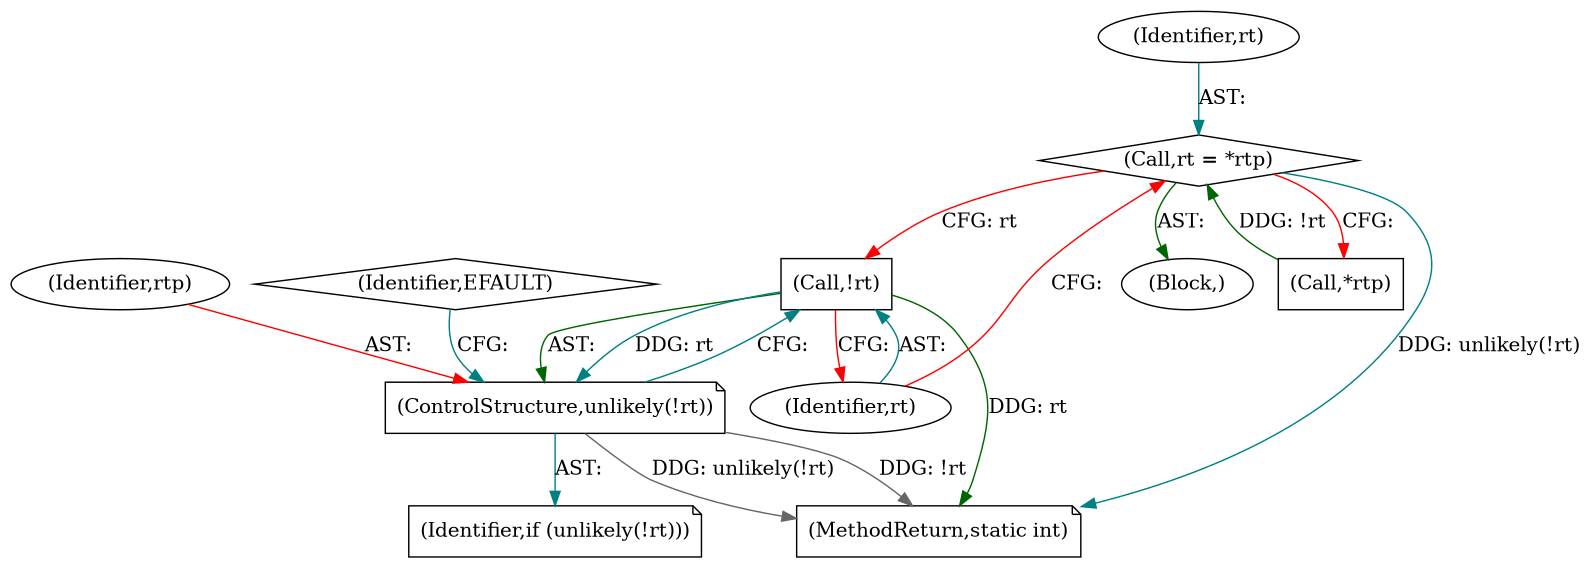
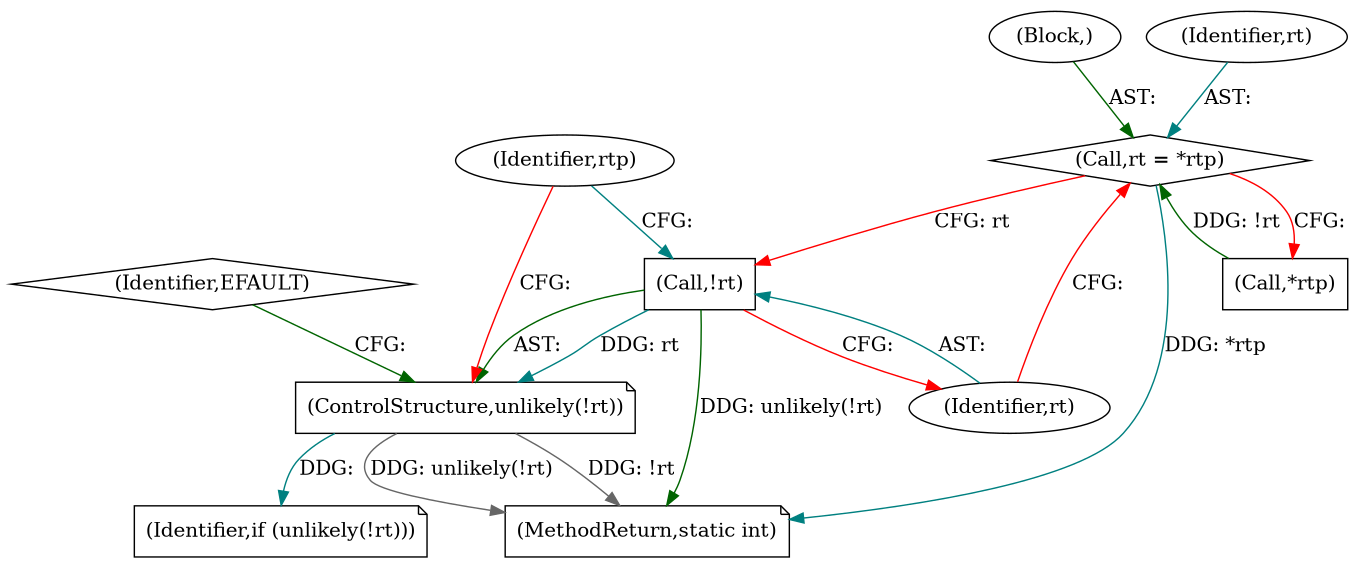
  digraph {
    node [shape=ellipse]
    edge [color=teal]
    n1 [label="(Call,rt = *rtp)" shape=diamond]
    n2 [label="(Call,!rt)" shape=box]
    n3 [label="(MethodReturn,static int)" shape=note]
    n4 [label="(Block,)"]
    n5 [label="(Call,*rtp)" shape=box]
    n6 [label="(ControlStructure,unlikely(!rt))" shape=note]
    n7 [label="(Identifier,rt)"]
    n8 [label="(Identifier,if (unlikely(!rt)))" shape=note]
    n9 [label="(Identifier,rtp)"]
    n10 [label="(Identifier,rt)"]
    n11 [label="(Identifier,EFAULT)" shape=diamond]
    n1 -> n2 [color=red label="CFG: rt"]
-   n1 -> n3 [label="DDG: unlikely(!rt)"]
-   n1 -> n4 [color=darkgreen label="AST: "]
+   n1 -> n3 [label="DDG: *rtp"]
+   n4 -> n1 [color=darkgreen label="AST: "]
    n1 -> n5 [color=red label="CFG: "]
-   n2 -> n3 [color=darkgreen label="DDG: rt"]
+   n2 -> n3 [color=darkgreen label="DDG: unlikely(!rt)"]
    n2 -> n6 [color=darkgreen label="AST: "]
    n2 -> n6 [label="DDG: rt"]
    n2 -> n7 [color=red label="CFG: "]
    n5 -> n1 [color=darkgreen label="DDG: !rt"]
-   n6 -> n2 [label="CFG: "]
+   n9 -> n2 [label="CFG: "]
    n6 -> n3 [color=gray40 label="DDG: !rt"]
    n6 -> n3 [color=gray40 label="DDG: unlikely(!rt)"]
-   n6 -> n8 [label="AST: "]
+   n6 -> n8 [label="DDG: "]
    n7 -> n1 [color=red label="CFG: "]
    n7 -> n2 [label="AST: "]
-   n9 -> n6 [color=red label="AST: "]
+   n9 -> n6 [color=red label="CFG: "]
    n10 -> n1 [label="AST: "]
-   n11 -> n6 [label="CFG: "]
+   n11 -> n6 [color=darkgreen label="CFG: "]
  }
